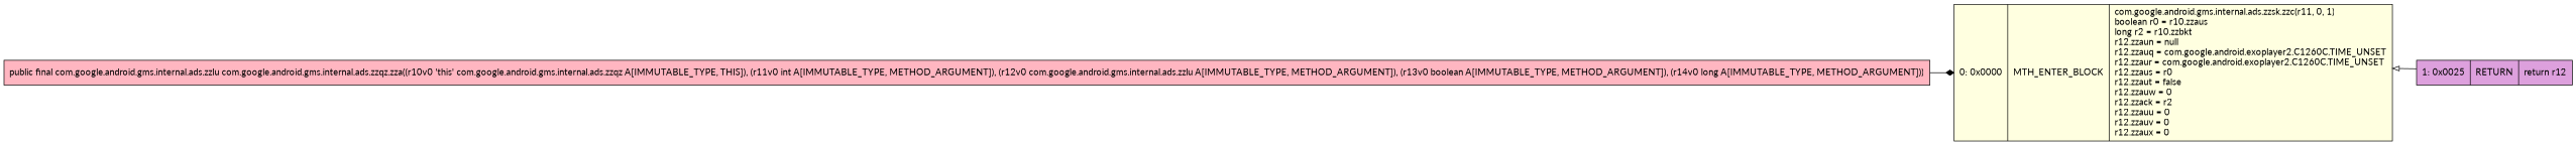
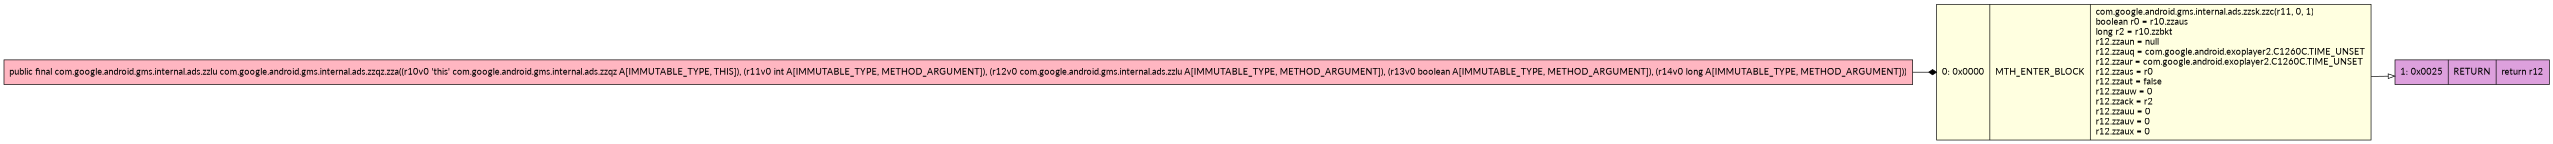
  digraph {
    rankdir=LR
    fontname=Lato
    node [shape=record style=filled fontname=Lato]
    edge [fontname=Lato]
    n1 [label="{0\:\ 0x0000|MTH_ENTER_BLOCK\l|com.google.android.gms.internal.ads.zzsk.zzc(r11, 0, 1)\lboolean r0 = r10.zzaus\llong r2 = r10.zzbkt\lr12.zzaun = null\lr12.zzauq = com.google.android.exoplayer2.C1260C.TIME_UNSET\lr12.zzaur = com.google.android.exoplayer2.C1260C.TIME_UNSET\lr12.zzaus = r0\lr12.zzaut = false\lr12.zzauw = 0\lr12.zzack = r2\lr12.zzauu = 0\lr12.zzauv = 0\lr12.zzaux = 0\l}" fillcolor=lightyellow]
    n2 [label="{1\:\ 0x0025|RETURN\l|return r12\l}" fillcolor=plum]
    n3 [label="{public final com.google.android.gms.internal.ads.zzlu com.google.android.gms.internal.ads.zzqz.zza((r10v0 'this' com.google.android.gms.internal.ads.zzqz A[IMMUTABLE_TYPE, THIS]), (r11v0 int A[IMMUTABLE_TYPE, METHOD_ARGUMENT]), (r12v0 com.google.android.gms.internal.ads.zzlu A[IMMUTABLE_TYPE, METHOD_ARGUMENT]), (r13v0 boolean A[IMMUTABLE_TYPE, METHOD_ARGUMENT]), (r14v0 long A[IMMUTABLE_TYPE, METHOD_ARGUMENT])) }" fillcolor=lightpink]
-   n2 -> n1 [arrowhead=onormal]
+   n1 -> n2 [arrowhead=onormal]
    n3 -> n1 [arrowhead=diamond]
  }
